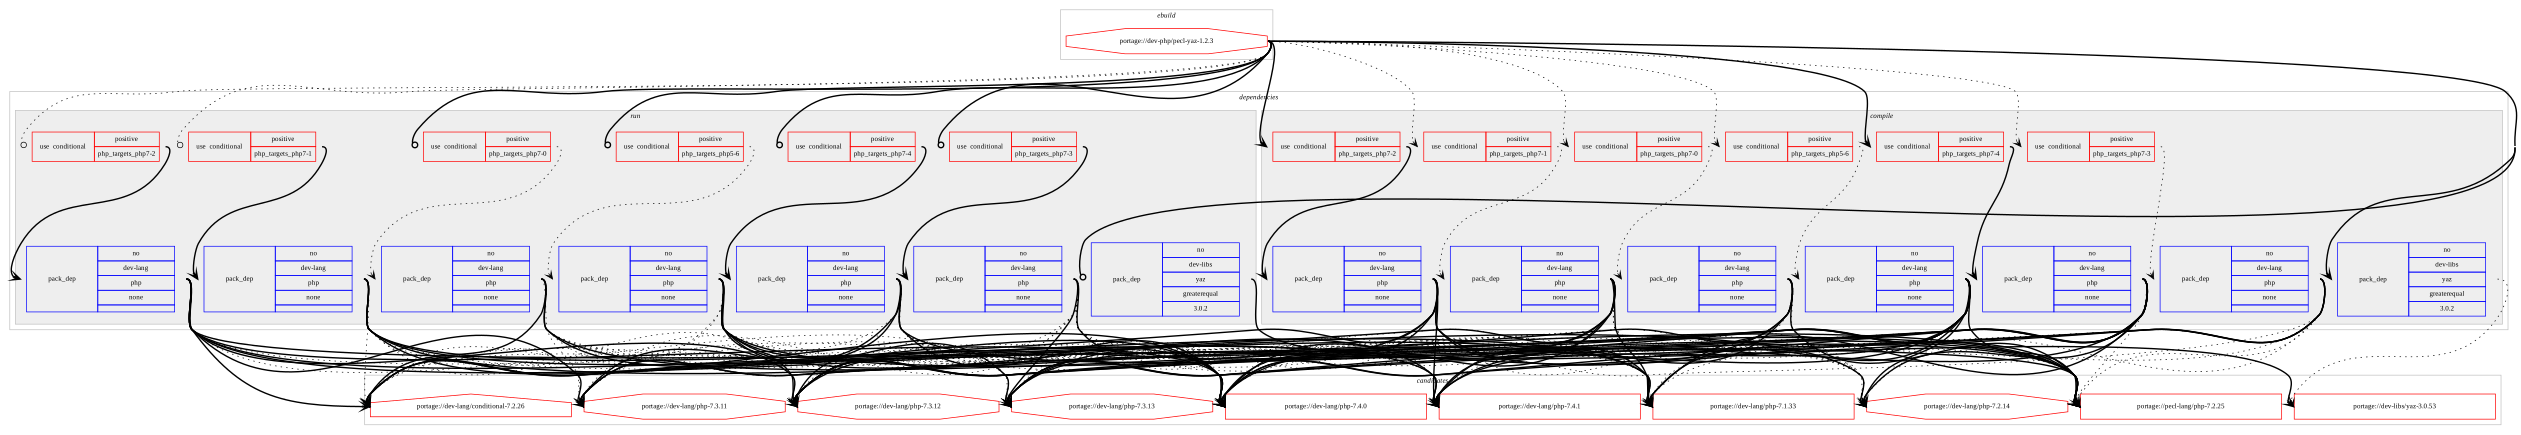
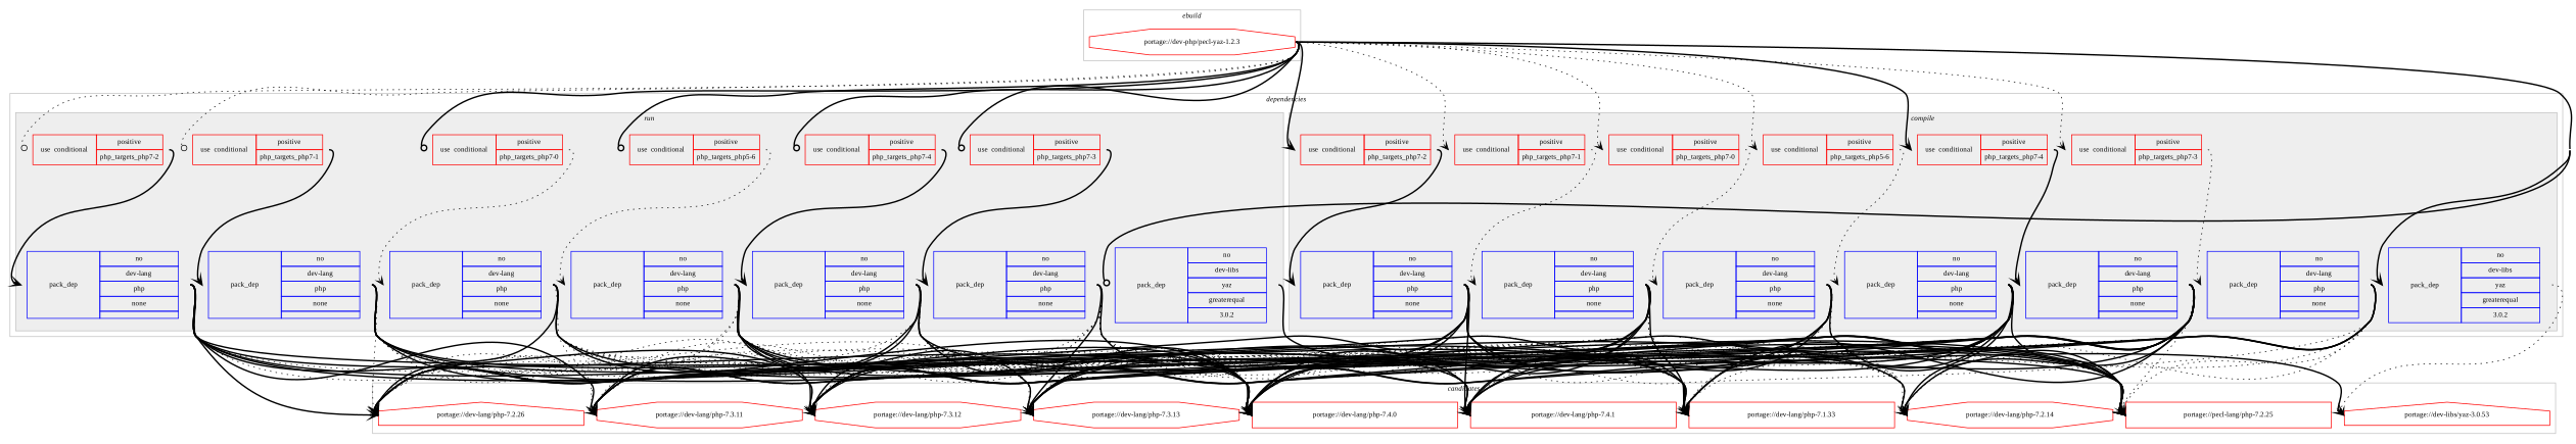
  digraph {
    compound=true
    concentrate=true
    fontname="Liberation Serif"
    fontsize=10
    newrank=true
    rankdir=TB
    ranksep=1.5
    node [color=red fontname="Liberation Serif" fontsize=10 shape=none]
    edge [arrowhead=vee fontname="Liberation Serif" headport=w style=bold tailport=e weight=100]
    n1 [label="portage://dev-php/pecl-yaz-1.2.3" shape=octagon width=4]
    n2 [color=blue label=<<TABLE BORDER="0" CELLBORDER="1" CELLSPACING="0" CELLPADDING="4" WIDTH="220"><TR><TD ROWSPAN="6" CELLPADDING="30">pack_dep</TD></TR><TR><TD WIDTH="110">no</TD></TR><TR><TD>dev-lang</TD></TR><TR><TD>php</TD></TR><TR><TD>none</TD></TR><TR><TD></TD></TR></TABLE>>]
    n3 [label=<<TABLE BORDER="0" CELLBORDER="1" CELLSPACING="0" CELLPADDING="4"><TR><TD ROWSPAN="3" CELLPADDING="10">use_conditional</TD></TR><TR><TD>positive</TD></TR><TR><TD>php_targets_php5-6</TD></TR></TABLE>>]
    n4 [color=blue label=<<TABLE BORDER="0" CELLBORDER="1" CELLSPACING="0" CELLPADDING="4" WIDTH="220"><TR><TD ROWSPAN="6" CELLPADDING="30">pack_dep</TD></TR><TR><TD WIDTH="110">no</TD></TR><TR><TD>dev-lang</TD></TR><TR><TD>php</TD></TR><TR><TD>none</TD></TR><TR><TD></TD></TR></TABLE>>]
    n5 [label=<<TABLE BORDER="0" CELLBORDER="1" CELLSPACING="0" CELLPADDING="4"><TR><TD ROWSPAN="3" CELLPADDING="10">use_conditional</TD></TR><TR><TD>positive</TD></TR><TR><TD>php_targets_php7-0</TD></TR></TABLE>>]
    n6 [color=blue label=<<TABLE BORDER="0" CELLBORDER="1" CELLSPACING="0" CELLPADDING="4" WIDTH="220"><TR><TD ROWSPAN="6" CELLPADDING="30">pack_dep</TD></TR><TR><TD WIDTH="110">no</TD></TR><TR><TD>dev-lang</TD></TR><TR><TD>php</TD></TR><TR><TD>none</TD></TR><TR><TD></TD></TR></TABLE>>]
    n7 [label=<<TABLE BORDER="0" CELLBORDER="1" CELLSPACING="0" CELLPADDING="4"><TR><TD ROWSPAN="3" CELLPADDING="10">use_conditional</TD></TR><TR><TD>positive</TD></TR><TR><TD>php_targets_php7-1</TD></TR></TABLE>>]
    n8 [color=blue label=<<TABLE BORDER="0" CELLBORDER="1" CELLSPACING="0" CELLPADDING="4" WIDTH="220"><TR><TD ROWSPAN="6" CELLPADDING="30">pack_dep</TD></TR><TR><TD WIDTH="110">no</TD></TR><TR><TD>dev-lang</TD></TR><TR><TD>php</TD></TR><TR><TD>none</TD></TR><TR><TD></TD></TR></TABLE>>]
    n9 [label=<<TABLE BORDER="0" CELLBORDER="1" CELLSPACING="0" CELLPADDING="4"><TR><TD ROWSPAN="3" CELLPADDING="10">use_conditional</TD></TR><TR><TD>positive</TD></TR><TR><TD>php_targets_php7-2</TD></TR></TABLE>>]
    n10 [color=blue label=<<TABLE BORDER="0" CELLBORDER="1" CELLSPACING="0" CELLPADDING="4" WIDTH="220"><TR><TD ROWSPAN="6" CELLPADDING="30">pack_dep</TD></TR><TR><TD WIDTH="110">no</TD></TR><TR><TD>dev-libs</TD></TR><TR><TD>yaz</TD></TR><TR><TD>greaterequal</TD></TR><TR><TD>3.0.2</TD></TR></TABLE>>]
    n11 [color=blue label=<<TABLE BORDER="0" CELLBORDER="1" CELLSPACING="0" CELLPADDING="4" WIDTH="220"><TR><TD ROWSPAN="6" CELLPADDING="30">pack_dep</TD></TR><TR><TD WIDTH="110">no</TD></TR><TR><TD>dev-lang</TD></TR><TR><TD>php</TD></TR><TR><TD>none</TD></TR><TR><TD></TD></TR></TABLE>>]
    n12 [label=<<TABLE BORDER="0" CELLBORDER="1" CELLSPACING="0" CELLPADDING="4"><TR><TD ROWSPAN="3" CELLPADDING="10">use_conditional</TD></TR><TR><TD>positive</TD></TR><TR><TD>php_targets_php7-3</TD></TR></TABLE>>]
    n13 [color=blue label=<<TABLE BORDER="0" CELLBORDER="1" CELLSPACING="0" CELLPADDING="4" WIDTH="220"><TR><TD ROWSPAN="6" CELLPADDING="30">pack_dep</TD></TR><TR><TD WIDTH="110">no</TD></TR><TR><TD>dev-lang</TD></TR><TR><TD>php</TD></TR><TR><TD>none</TD></TR><TR><TD></TD></TR></TABLE>>]
    n14 [label=<<TABLE BORDER="0" CELLBORDER="1" CELLSPACING="0" CELLPADDING="4"><TR><TD ROWSPAN="3" CELLPADDING="10">use_conditional</TD></TR><TR><TD>positive</TD></TR><TR><TD>php_targets_php7-4</TD></TR></TABLE>>]
    n15 [color=blue label=<<TABLE BORDER="0" CELLBORDER="1" CELLSPACING="0" CELLPADDING="4" WIDTH="220"><TR><TD ROWSPAN="6" CELLPADDING="30">pack_dep</TD></TR><TR><TD WIDTH="110">no</TD></TR><TR><TD>dev-lang</TD></TR><TR><TD>php</TD></TR><TR><TD>none</TD></TR><TR><TD></TD></TR></TABLE>>]
    n16 [label=<<TABLE BORDER="0" CELLBORDER="1" CELLSPACING="0" CELLPADDING="4"><TR><TD ROWSPAN="3" CELLPADDING="10">use_conditional</TD></TR><TR><TD>positive</TD></TR><TR><TD>php_targets_php5-6</TD></TR></TABLE>>]
    n17 [color=blue label=<<TABLE BORDER="0" CELLBORDER="1" CELLSPACING="0" CELLPADDING="4" WIDTH="220"><TR><TD ROWSPAN="6" CELLPADDING="30">pack_dep</TD></TR><TR><TD WIDTH="110">no</TD></TR><TR><TD>dev-lang</TD></TR><TR><TD>php</TD></TR><TR><TD>none</TD></TR><TR><TD></TD></TR></TABLE>>]
    n18 [label=<<TABLE BORDER="0" CELLBORDER="1" CELLSPACING="0" CELLPADDING="4"><TR><TD ROWSPAN="3" CELLPADDING="10">use_conditional</TD></TR><TR><TD>positive</TD></TR><TR><TD>php_targets_php7-0</TD></TR></TABLE>>]
    n19 [color=blue label=<<TABLE BORDER="0" CELLBORDER="1" CELLSPACING="0" CELLPADDING="4" WIDTH="220"><TR><TD ROWSPAN="6" CELLPADDING="30">pack_dep</TD></TR><TR><TD WIDTH="110">no</TD></TR><TR><TD>dev-lang</TD></TR><TR><TD>php</TD></TR><TR><TD>none</TD></TR><TR><TD></TD></TR></TABLE>>]
    n20 [label=<<TABLE BORDER="0" CELLBORDER="1" CELLSPACING="0" CELLPADDING="4"><TR><TD ROWSPAN="3" CELLPADDING="10">use_conditional</TD></TR><TR><TD>positive</TD></TR><TR><TD>php_targets_php7-1</TD></TR></TABLE>>]
    n21 [color=blue label=<<TABLE BORDER="0" CELLBORDER="1" CELLSPACING="0" CELLPADDING="4" WIDTH="220"><TR><TD ROWSPAN="6" CELLPADDING="30">pack_dep</TD></TR><TR><TD WIDTH="110">no</TD></TR><TR><TD>dev-lang</TD></TR><TR><TD>php</TD></TR><TR><TD>none</TD></TR><TR><TD></TD></TR></TABLE>>]
    n22 [label=<<TABLE BORDER="0" CELLBORDER="1" CELLSPACING="0" CELLPADDING="4"><TR><TD ROWSPAN="3" CELLPADDING="10">use_conditional</TD></TR><TR><TD>positive</TD></TR><TR><TD>php_targets_php7-2</TD></TR></TABLE>>]
    n23 [color=blue label=<<TABLE BORDER="0" CELLBORDER="1" CELLSPACING="0" CELLPADDING="4" WIDTH="220"><TR><TD ROWSPAN="6" CELLPADDING="30">pack_dep</TD></TR><TR><TD WIDTH="110">no</TD></TR><TR><TD>dev-lang</TD></TR><TR><TD>php</TD></TR><TR><TD>none</TD></TR><TR><TD></TD></TR></TABLE>>]
    n24 [label=<<TABLE BORDER="0" CELLBORDER="1" CELLSPACING="0" CELLPADDING="4"><TR><TD ROWSPAN="3" CELLPADDING="10">use_conditional</TD></TR><TR><TD>positive</TD></TR><TR><TD>php_targets_php7-3</TD></TR></TABLE>>]
    n25 [color=blue label=<<TABLE BORDER="0" CELLBORDER="1" CELLSPACING="0" CELLPADDING="4" WIDTH="220"><TR><TD ROWSPAN="6" CELLPADDING="30">pack_dep</TD></TR><TR><TD WIDTH="110">no</TD></TR><TR><TD>dev-lang</TD></TR><TR><TD>php</TD></TR><TR><TD>none</TD></TR><TR><TD></TD></TR></TABLE>>]
    n26 [label=<<TABLE BORDER="0" CELLBORDER="1" CELLSPACING="0" CELLPADDING="4"><TR><TD ROWSPAN="3" CELLPADDING="10">use_conditional</TD></TR><TR><TD>positive</TD></TR><TR><TD>php_targets_php7-4</TD></TR></TABLE>>]
    n27 [color=blue label=<<TABLE BORDER="0" CELLBORDER="1" CELLSPACING="0" CELLPADDING="4" WIDTH="220"><TR><TD ROWSPAN="6" CELLPADDING="30">pack_dep</TD></TR><TR><TD WIDTH="110">no</TD></TR><TR><TD>dev-libs</TD></TR><TR><TD>yaz</TD></TR><TR><TD>greaterequal</TD></TR><TR><TD>3.0.2</TD></TR></TABLE>>]
    n28 [label="portage://dev-lang/php-7.4.1" shape=box width=4]
    n29 [label="portage://dev-lang/php-7.4.0" shape=box width=4]
    n30 [label="portage://dev-lang/php-7.3.13" shape=octagon width=4]
    n31 [label="portage://dev-lang/php-7.3.12" shape=octagon width=4]
    n32 [label="portage://dev-lang/php-7.3.11" shape=octagon width=4]
-   n33 [label="portage://dev-lang/conditional-7.2.26" shape=house width=4]
+   n33 [label="portage://dev-lang/php-7.2.26" shape=house width=4]
    n34 [label="portage://pecl-lang/php-7.2.25" shape=box width=4]
    n35 [label="portage://dev-lang/php-7.2.14" shape=octagon width=4]
    n36 [label="portage://dev-lang/php-7.1.33" shape=box width=4]
-   n37 [label="portage://dev-libs/yaz-3.0.53" shape=box width=4]
+   n37 [label="portage://dev-libs/yaz-3.0.53" shape=house width=4]
    subgraph cluster_1 {
      color=gray
      label=<<i>ebuild</i>>
      n1
    }
    subgraph cluster_2 {
      color=gray
      label=<<i>dependencies</i>>
      subgraph cluster_3 {
        color=gray
        fillcolor="#eeeeee"
        label=<<i>compile</i>>
        style=filled
        subgraph sub_4 {
          color=gray
          fillcolor="#eeeeee"
          label=<<i>compile</i>>
          style=filled
          n3
          subgraph sub_5 {
            color=gray
            fillcolor="#eeeeee"
            label=<<i>compile</i>>
            style=filled
            n2
          }
        }
        subgraph sub_6 {
          color=gray
          fillcolor="#eeeeee"
          label=<<i>compile</i>>
          style=filled
          n5
          subgraph sub_7 {
            color=gray
            fillcolor="#eeeeee"
            label=<<i>compile</i>>
            style=filled
            n4
          }
        }
        subgraph sub_8 {
          color=gray
          fillcolor="#eeeeee"
          label=<<i>compile</i>>
          style=filled
          n7
          subgraph sub_9 {
            color=gray
            fillcolor="#eeeeee"
            label=<<i>compile</i>>
            style=filled
            n6
          }
        }
        subgraph sub_10 {
          color=gray
          fillcolor="#eeeeee"
          label=<<i>compile</i>>
          style=filled
          n9
          subgraph sub_11 {
            color=gray
            fillcolor="#eeeeee"
            label=<<i>compile</i>>
            style=filled
            n8
          }
        }
        subgraph sub_12 {
          color=gray
          fillcolor="#eeeeee"
          label=<<i>compile</i>>
          style=filled
          n10
        }
        subgraph sub_13 {
          color=gray
          fillcolor="#eeeeee"
          label=<<i>compile</i>>
          style=filled
          n12
          subgraph sub_14 {
            color=gray
            fillcolor="#eeeeee"
            label=<<i>compile</i>>
            style=filled
            n11
          }
        }
        subgraph sub_15 {
          color=gray
          fillcolor="#eeeeee"
          label=<<i>compile</i>>
          style=filled
          n14
          subgraph sub_16 {
            color=gray
            fillcolor="#eeeeee"
            label=<<i>compile</i>>
            style=filled
            n13
          }
        }
      }
      subgraph cluster_17 {
        color=gray
        fillcolor="#eeeeee"
        label=<<i>compile and run</i>>
        style=filled
      }
      subgraph cluster_18 {
        color=gray
        fillcolor="#eeeeee"
        label=<<i>run</i>>
        style=filled
        subgraph sub_19 {
          color=gray
          fillcolor="#eeeeee"
          label=<<i>run</i>>
          style=filled
          n16
          subgraph sub_20 {
            color=gray
            fillcolor="#eeeeee"
            label=<<i>run</i>>
            style=filled
            n15
          }
        }
        subgraph sub_21 {
          color=gray
          fillcolor="#eeeeee"
          label=<<i>run</i>>
          style=filled
          n18
          subgraph sub_22 {
            color=gray
            fillcolor="#eeeeee"
            label=<<i>run</i>>
            style=filled
            n17
          }
        }
        subgraph sub_23 {
          color=gray
          fillcolor="#eeeeee"
          label=<<i>run</i>>
          style=filled
          n20
          subgraph sub_24 {
            color=gray
            fillcolor="#eeeeee"
            label=<<i>run</i>>
            style=filled
            n19
          }
        }
        subgraph sub_25 {
          color=gray
          fillcolor="#eeeeee"
          label=<<i>run</i>>
          style=filled
          n22
          subgraph sub_26 {
            color=gray
            fillcolor="#eeeeee"
            label=<<i>run</i>>
            style=filled
            n21
          }
        }
        subgraph sub_27 {
          color=gray
          fillcolor="#eeeeee"
          label=<<i>run</i>>
          style=filled
          n24
          subgraph sub_28 {
            color=gray
            fillcolor="#eeeeee"
            label=<<i>run</i>>
            style=filled
            n23
          }
        }
        subgraph sub_29 {
          color=gray
          fillcolor="#eeeeee"
          label=<<i>run</i>>
          style=filled
          n26
          subgraph sub_30 {
            color=gray
            fillcolor="#eeeeee"
            label=<<i>run</i>>
            style=filled
            n25
          }
        }
        subgraph sub_31 {
          color=gray
          fillcolor="#eeeeee"
          label=<<i>run</i>>
          style=filled
          n27
        }
      }
    }
    subgraph cluster_32 {
      color=gray
      label=<<i>candidates</i>>
      rank=same
      subgraph sub_33 {
        color=black
        label=<<i>candidates</i>>
        nodesep=1
        rank=same
        n28
        n29
        n30
        n31
        n32
        n33
        n34
        n35
        n36
      }
      subgraph sub_34 {
        color=black
        label=<<i>candidates</i>>
        nodesep=1
        rank=same
        n28
        n29
        n30
        n31
        n32
        n33
        n34
        n35
        n36
      }
      subgraph sub_35 {
        color=black
        label=<<i>candidates</i>>
        nodesep=1
        rank=same
        n28
        n29
        n30
        n31
        n32
        n33
        n34
        n35
        n36
      }
      subgraph sub_36 {
        color=black
        label=<<i>candidates</i>>
        nodesep=1
        rank=same
        n28
        n29
        n30
        n31
        n32
        n33
        n34
        n35
        n36
      }
      subgraph sub_37 {
        color=black
        label=<<i>candidates</i>>
        nodesep=1
        rank=same
        n28
        n29
        n30
        n31
        n32
        n33
        n34
        n35
        n36
      }
      subgraph sub_38 {
        color=black
        label=<<i>candidates</i>>
        nodesep=1
        rank=same
        n28
        n29
        n30
        n31
        n32
        n33
        n34
        n35
        n36
      }
      subgraph sub_39 {
        color=black
        label=<<i>candidates</i>>
        nodesep=1
        rank=same
        n28
        n29
        n30
        n31
        n32
        n33
        n34
        n35
        n36
      }
      subgraph sub_40 {
        color=black
        label=<<i>candidates</i>>
        nodesep=1
        rank=same
        n37
      }
      subgraph sub_41 {
        color=black
        label=<<i>candidates</i>>
        nodesep=1
        rank=same
        n28
        n29
        n30
        n31
        n32
        n33
        n34
        n35
        n36
      }
      subgraph sub_42 {
        color=black
        label=<<i>candidates</i>>
        nodesep=1
        rank=same
        n28
        n29
        n30
        n31
        n32
        n33
        n34
        n35
        n36
      }
      subgraph sub_43 {
        color=black
        label=<<i>candidates</i>>
        nodesep=1
        rank=same
        n28
        n29
        n30
        n31
        n32
        n33
        n34
        n35
        n36
      }
      subgraph sub_44 {
        color=black
        label=<<i>candidates</i>>
        nodesep=1
        rank=same
        n28
        n29
        n30
        n31
        n32
        n33
        n34
        n35
        n36
      }
      subgraph sub_45 {
        color=black
        label=<<i>candidates</i>>
        nodesep=1
        rank=same
        n28
        n29
        n30
        n31
        n32
        n33
        n34
        n35
        n36
      }
      subgraph sub_46 {
        color=black
        label=<<i>candidates</i>>
        nodesep=1
        rank=same
        n37
      }
    }
    n1 -> n3 [style=dotted weight=20]
    n1 -> n5 [style=dotted weight=20]
    n1 -> n7 [style=dotted weight=20]
    n1 -> n9 [weight=20]
    n1 -> n10 [weight=20]
    n1 -> n12 [style=dotted weight=20]
    n1 -> n14 [weight=20]
    n1 -> n16 [arrowhead=odot weight=20]
    n1 -> n18 [arrowhead=odot weight=20]
    n1 -> n20 [arrowhead=odot style=dotted weight=20]
    n1 -> n22 [arrowhead=odot style=dotted weight=20]
    n1 -> n24 [arrowhead=odot weight=20]
    n1 -> n26 [arrowhead=odot weight=20]
    n1 -> n27 [arrowhead=odot weight=20]
    n2 -> n28
    n2 -> n29
    n2 -> n30
    n2 -> n31
    n2 -> n32
    n2 -> n33
    n2 -> n34
    n2 -> n35
    n2 -> n36
    n3 -> n2 [style=dotted weight=20]
    n4 -> n28
    n4 -> n29 [style=dotted]
    n4 -> n30
    n4 -> n31
    n4 -> n32 [style=dotted]
    n4 -> n33 [style=dotted]
    n4 -> n34
    n4 -> n35 [style=dotted]
    n4 -> n36 [style=dotted]
    n5 -> n4 [style=dotted weight=20]
    n6 -> n28
    n6 -> n29
    n6 -> n30
    n6 -> n31 [style=dotted]
    n6 -> n32 [style=dotted]
    n6 -> n33
    n6 -> n34 [style=dotted]
    n6 -> n35 [style=dotted]
    n6 -> n36
    n7 -> n6 [style=dotted weight=20]
    n8 -> n28
    n8 -> n29
    n8 -> n30 [style=dotted]
    n8 -> n31
    n8 -> n32 [style=dotted]
    n8 -> n33
    n8 -> n34
    n8 -> n35 [style=dotted]
    n8 -> n36
    n9 -> n8 [weight=20]
    n10 -> n37 [style=dotted]
    n11 -> n28 [style=dotted]
    n11 -> n29
    n11 -> n30
    n11 -> n31
    n11 -> n32 [style=dotted]
    n11 -> n33 [style=dotted]
    n11 -> n34 [style=dotted]
    n11 -> n35 [style=dotted]
    n11 -> n36 [style=dotted]
    n12 -> n11 [style=dotted weight=20]
    n13 -> n28
    n13 -> n29
    n13 -> n30
    n13 -> n31
    n13 -> n32
    n13 -> n33 [style=dotted]
    n13 -> n34 [style=dotted]
    n13 -> n35
    n13 -> n36
    n14 -> n13 [weight=20]
    n15 -> n28
    n15 -> n29
    n15 -> n30
    n15 -> n31
    n15 -> n32 [style=dotted]
    n15 -> n33 [style=dotted]
    n15 -> n34
    n15 -> n35 [style=dotted]
    n15 -> n36 [style=dotted]
    n16 -> n15 [style=dotted weight=20]
    n17 -> n28 [style=dotted]
    n17 -> n29
    n17 -> n30 [style=dotted]
    n17 -> n31 [style=dotted]
    n17 -> n32 [style=dotted]
    n17 -> n33
    n17 -> n34
    n17 -> n35 [style=dotted]
    n17 -> n36 [style=dotted]
    n18 -> n17 [style=dotted weight=20]
    n19 -> n28
    n19 -> n29
    n19 -> n30 [style=dotted]
    n19 -> n31 [style=dotted]
    n19 -> n32 [style=dotted]
    n19 -> n33 [style=dotted]
    n19 -> n34
    n19 -> n35 [style=dotted]
    n19 -> n36
    n20 -> n19 [weight=20]
    n21 -> n28 [style=dotted]
    n21 -> n29
    n21 -> n30 [style=dotted]
    n21 -> n31
    n21 -> n32
    n21 -> n33
    n21 -> n34
    n21 -> n35
    n21 -> n36
    n22 -> n21 [weight=20]
    n23 -> n28 [style=dotted]
    n23 -> n29
    n23 -> n30
    n23 -> n31 [style=dotted]
    n23 -> n32 [style=dotted]
    n23 -> n33 [style=dotted]
    n23 -> n34 [style=dotted]
    n23 -> n35 [style=dotted]
    n23 -> n36 [style=dotted]
    n24 -> n23 [weight=20]
    n25 -> n28 [style=dotted]
    n25 -> n29
    n25 -> n30 [style=dotted]
    n25 -> n31
    n25 -> n32
    n25 -> n33 [style=dotted]
    n25 -> n34
    n25 -> n35 [style=dotted]
    n25 -> n36 [style=dotted]
    n26 -> n25 [weight=20]
    n27 -> n37
  }
